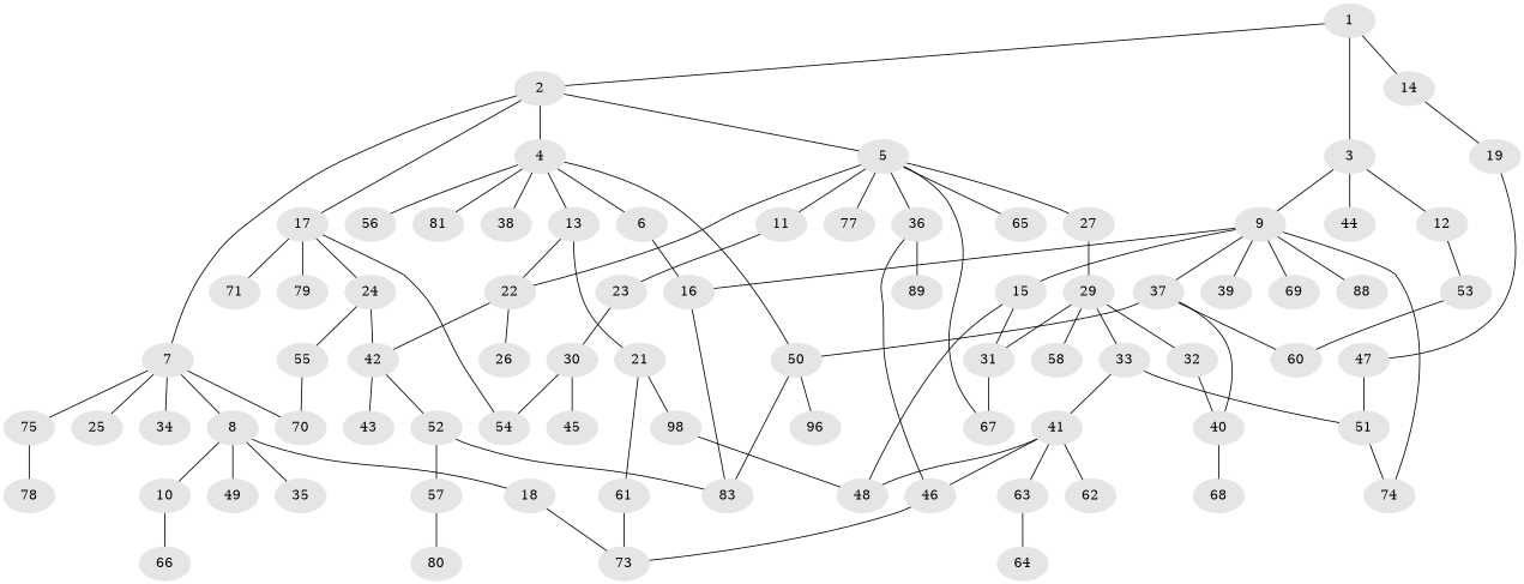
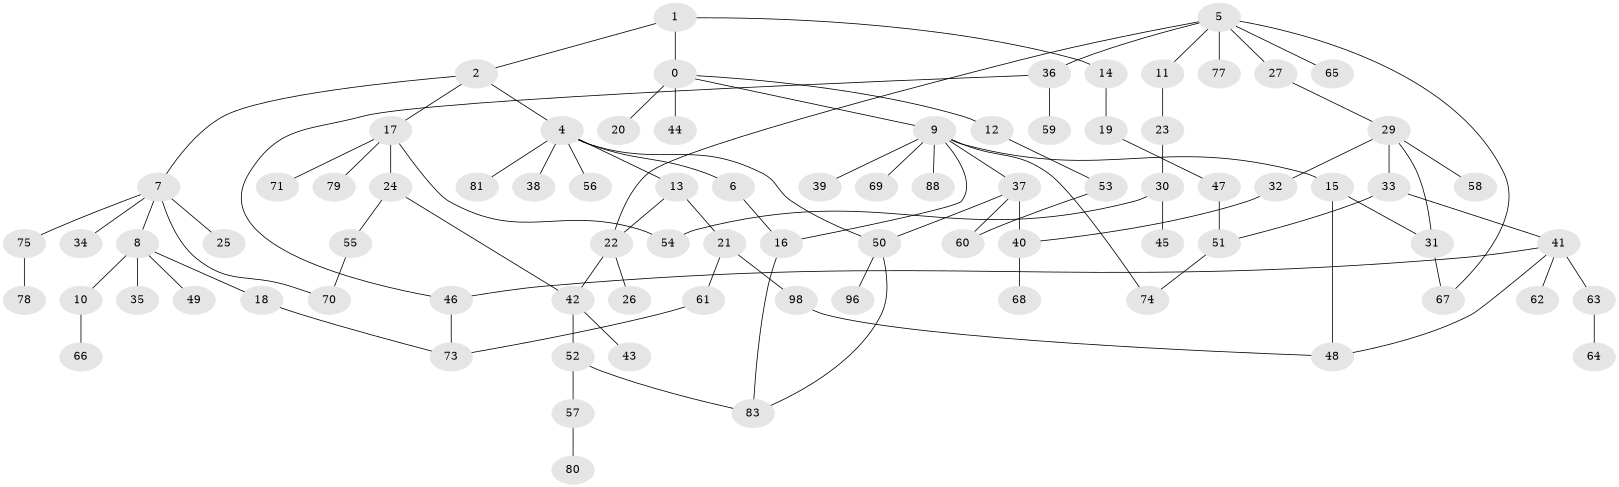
  graph {
    node [color=gray90 style=filled]
    1
    2
-   3
+   3 [label=0]
    14
    4
    5
    7
    17
    9
    12
+   20
    44
    19
    6
    13
    38
    50
    56
    81
    11
    22
    27
    36
    65
    67
    77
    8
    25
    34
    70
    75
    24
    54
    71
    79
    16
    15
    37
    39
    69
    74
    n42 [label=88]
    53
    21
    83
    n46 [label=96]
    23
    26
    42
    29
-   59 [label=89]
+   59
    46
    10
    18
    35
    49
    78
    66
    73
    31
    48
    40
    60
    30
    n65 [label=98]
    61
    47
    55
    51
    43
    52
    45
    32
    33
    58
    41
    68
    62
    63
    64
    57
    80
    1 -- 2
    1 -- 3
    1 -- 14
    2 -- 4
-   2 -- 5
    2 -- 7
    2 -- 17
    3 -- 9
    3 -- 12
+   3 -- 20
    3 -- 44
    14 -- 19
    4 -- 6
    4 -- 13
    4 -- 38
    4 -- 50
    4 -- 56
    4 -- 81
    5 -- 11
    5 -- 22
    5 -- 27
    5 -- 36
    5 -- 65
    5 -- 67
    5 -- 77
    7 -- 8
    7 -- 25
    7 -- 34
    7 -- 70
    7 -- 75
    17 -- 24
    17 -- 54
    17 -- 71
    17 -- 79
    9 -- 16
    9 -- 15
    9 -- 37
    9 -- 39
    9 -- 69
    9 -- 74
    9 -- n42
    12 -- 53
    19 -- 47
    6 -- 16
    13 -- 22
    13 -- 21
    50 -- 83
    50 -- n46
    11 -- 23
    22 -- 26
    22 -- 42
    27 -- 29
    36 -- 59
    36 -- 46
    8 -- 10
    8 -- 18
    8 -- 35
    8 -- 49
    75 -- 78
    24 -- 42
    24 -- 55
    16 -- 83
    15 -- 31
    15 -- 48
    37 -- 50
    37 -- 40
    37 -- 60
    53 -- 60
    21 -- n65
    21 -- 61
    23 -- 30
    42 -- 43
    42 -- 52
    29 -- 31
    29 -- 32
    29 -- 33
    29 -- 58
    46 -- 73
    10 -- 66
    18 -- 73
    31 -- 67
    40 -- 68
    30 -- 54
    30 -- 45
    n65 -- 48
    61 -- 73
    47 -- 51
    55 -- 70
    51 -- 74
    52 -- 83
    52 -- 57
    32 -- 40
    33 -- 51
    33 -- 41
    41 -- 46
    41 -- 48
    41 -- 62
    41 -- 63
    63 -- 64
    57 -- 80
  }
